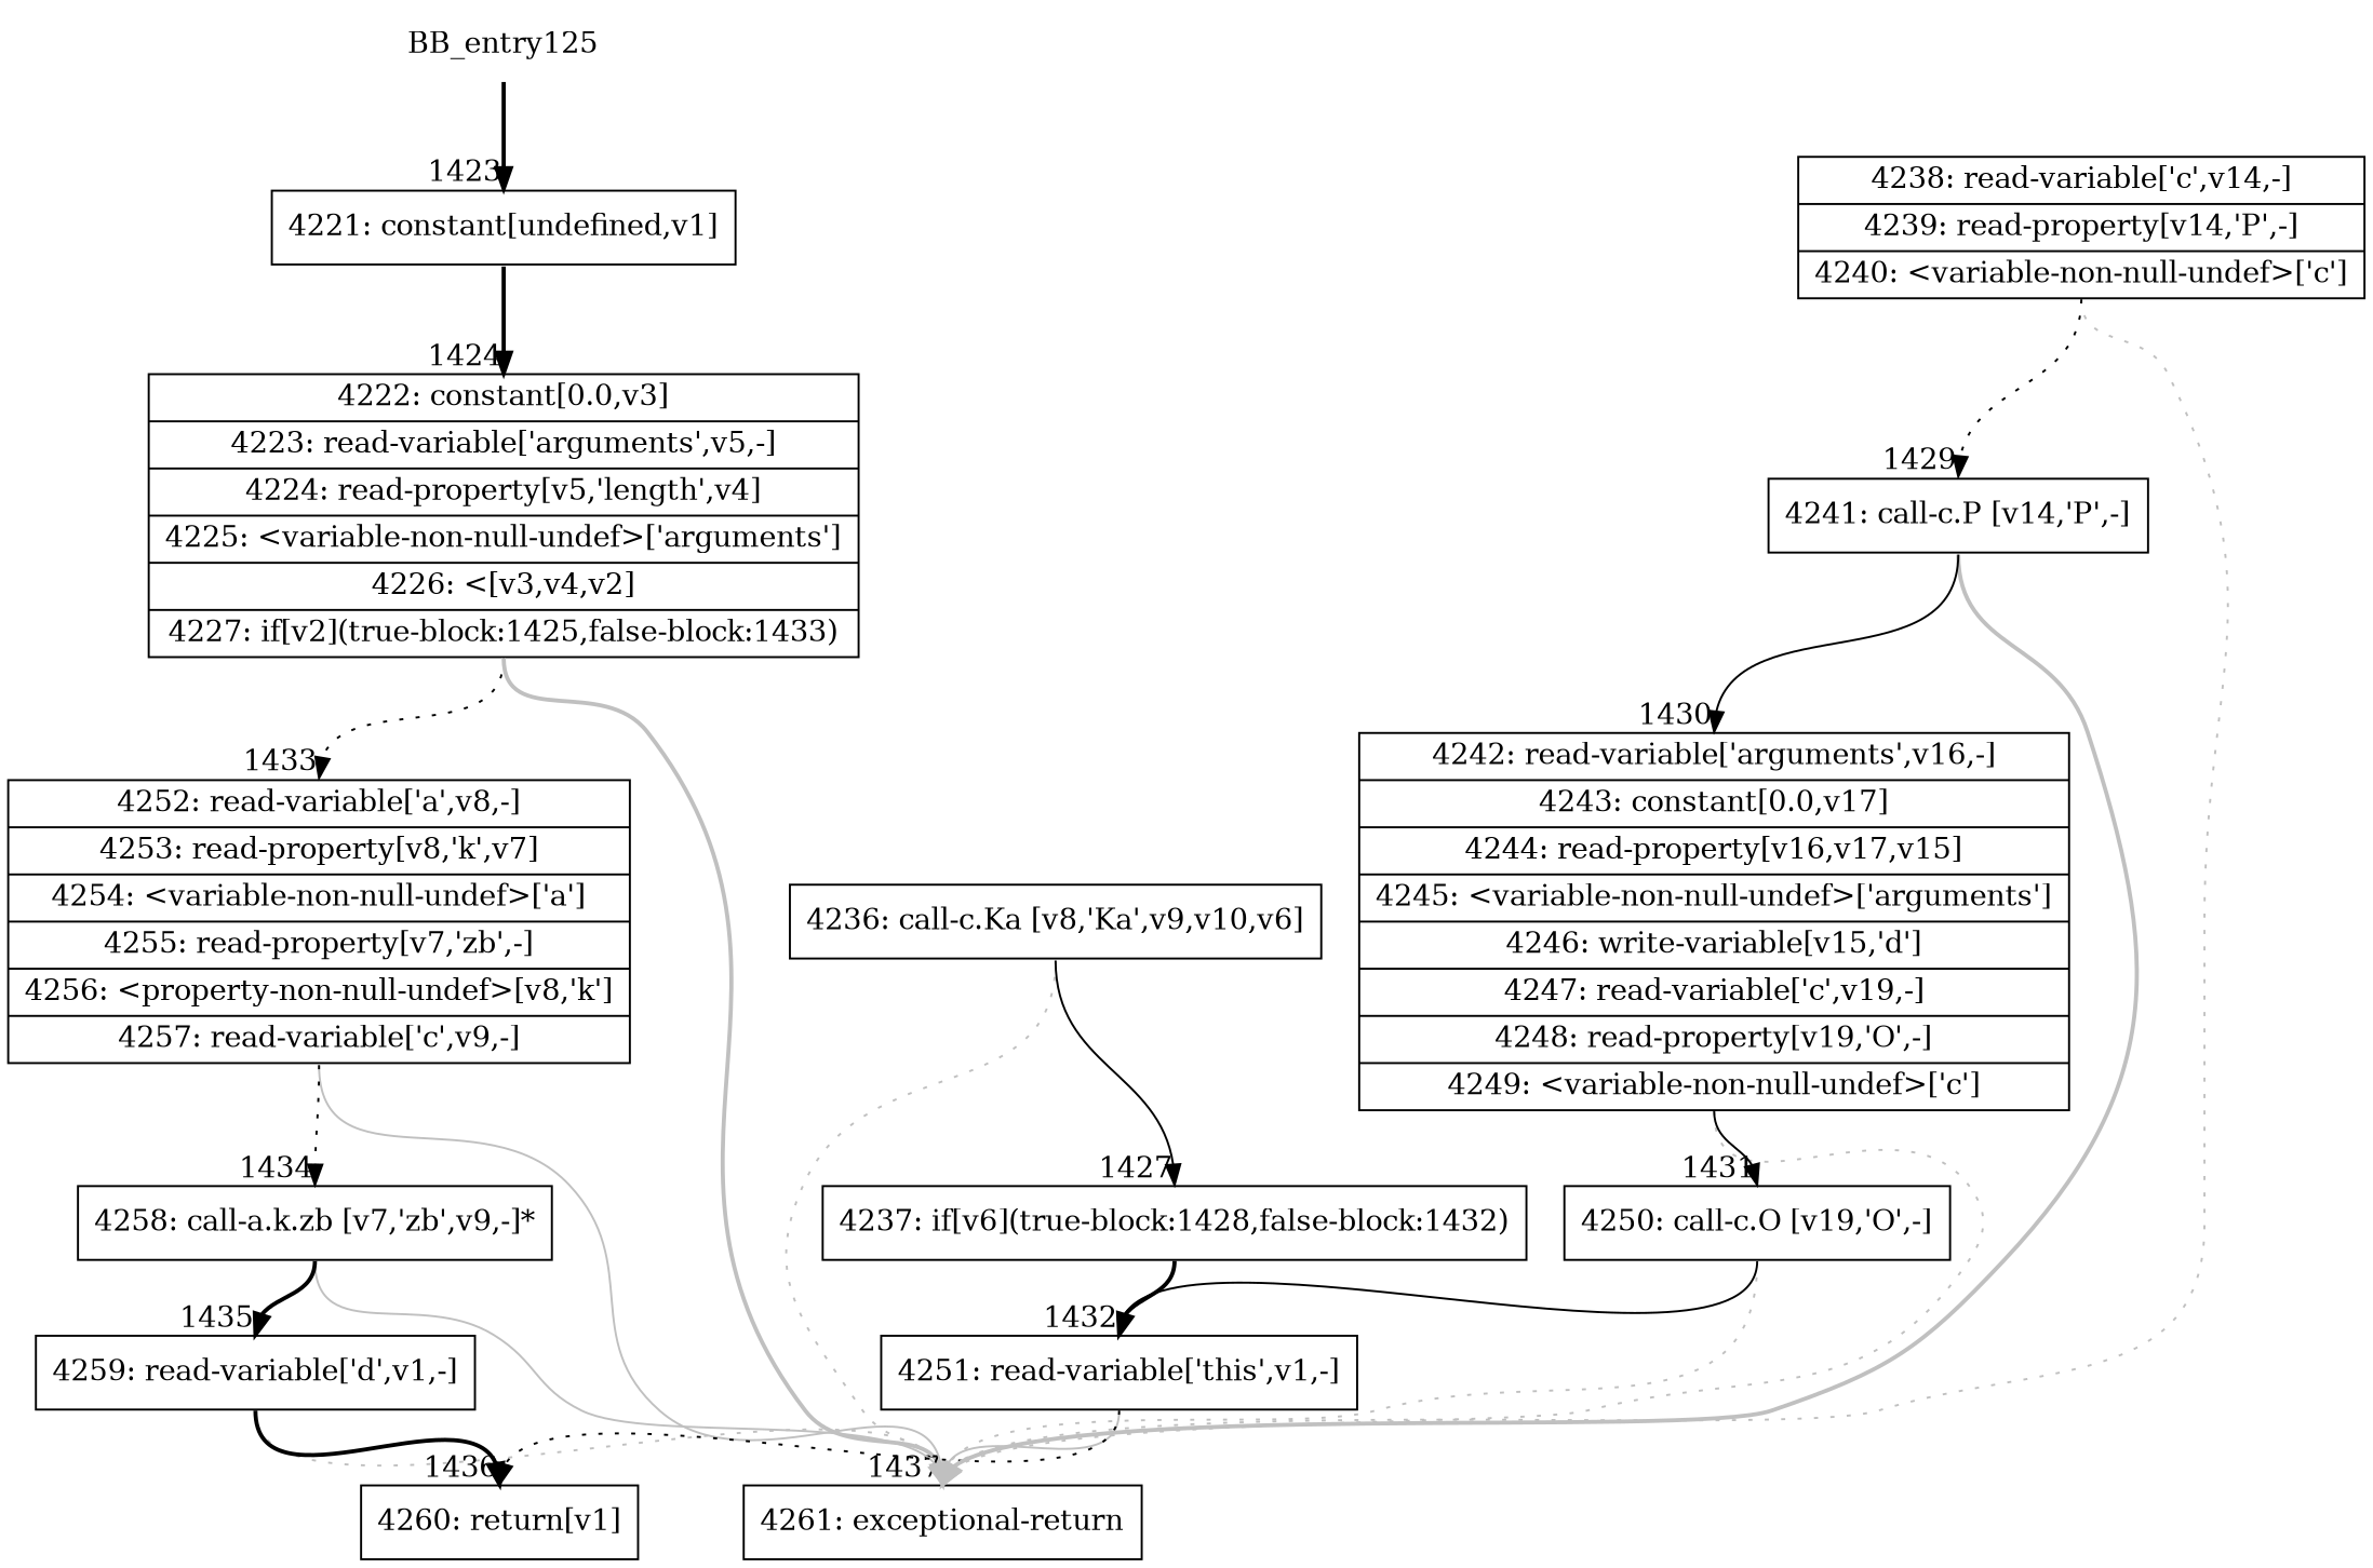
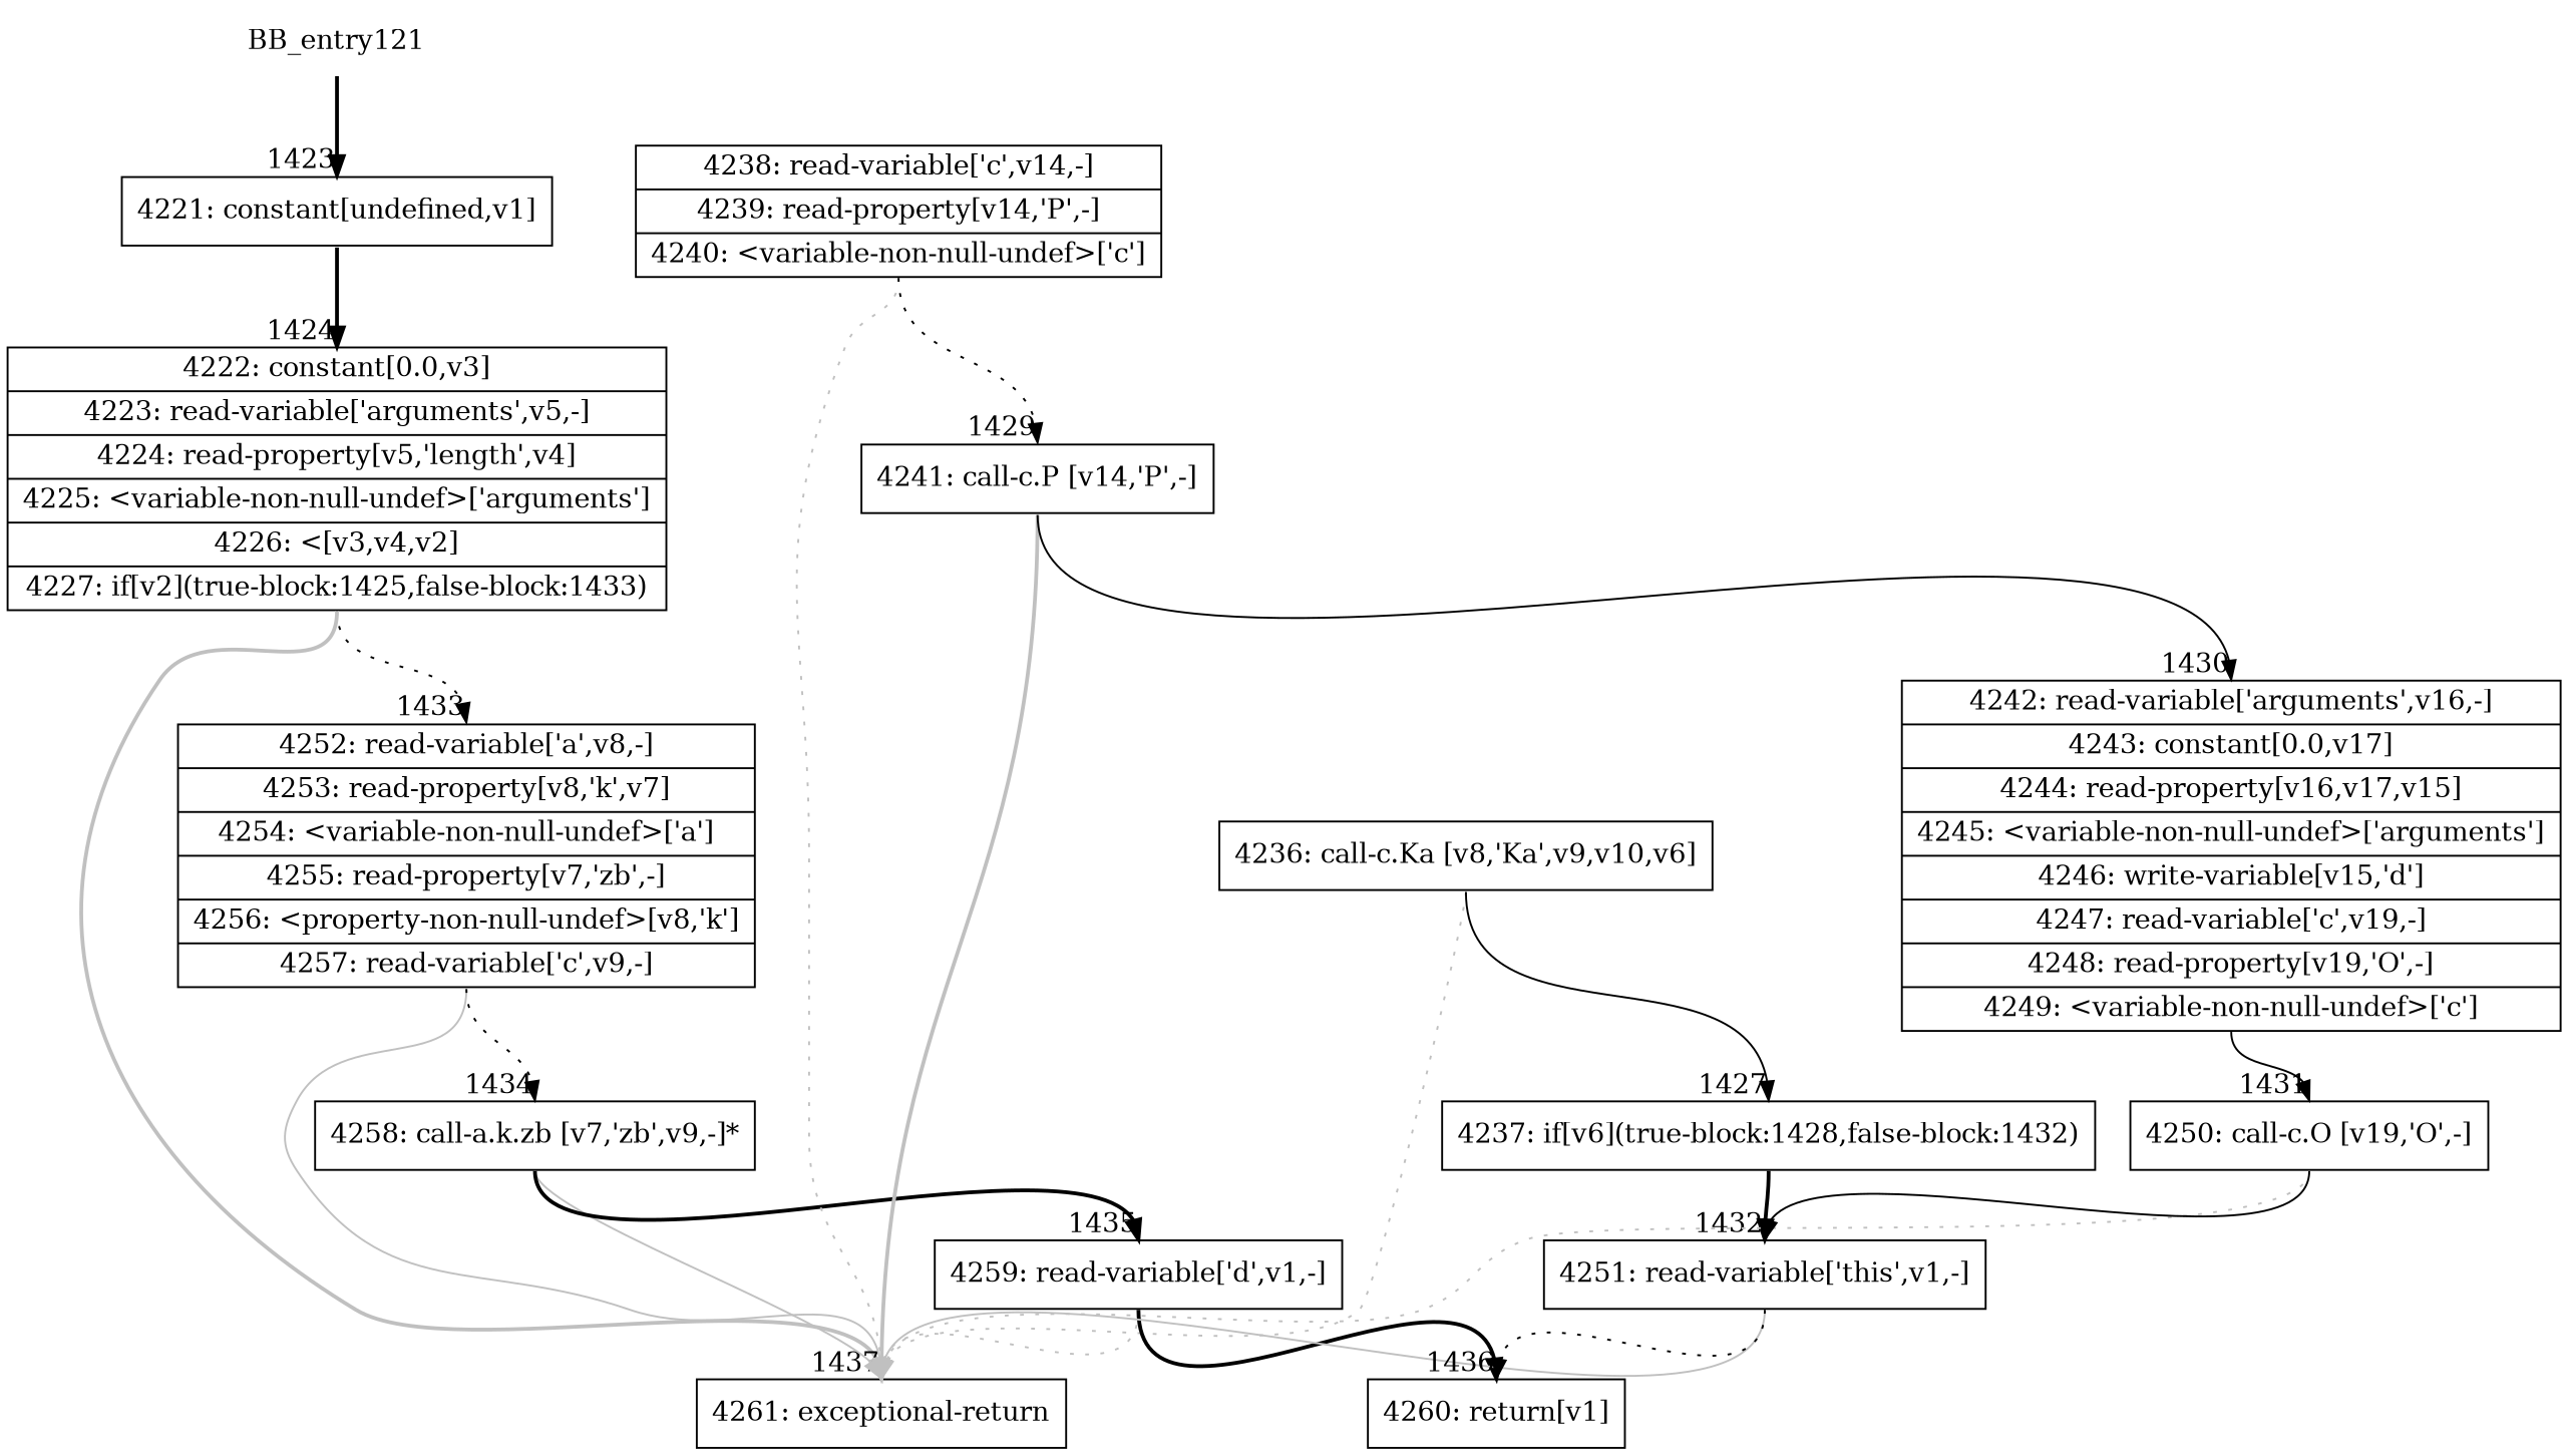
  digraph {
    rankdir=TD
    node [shape=record]
    edge [headport=n style=dotted tailport=s]
-   BB_entry125 [shape=none]
+   BB_entry125 [shape=none label=BB_entry121]
    n2 [label="{4221: constant[undefined,v1]}"]
    n3 [label="{4222: constant[0.0,v3]|4223: read-variable['arguments',v5,-]|4224: read-property[v5,'length',v4]|4225: \<variable-non-null-undef\>['arguments']|4226: \<[v3,v4,v2]|4227: if[v2](true-block:1425,false-block:1433)}"]
    n4 [label="{4252: read-variable['a',v8,-]|4253: read-property[v8,'k',v7]|4254: \<variable-non-null-undef\>['a']|4255: read-property[v7,'zb',-]|4256: \<property-non-null-undef\>[v8,'k']|4257: read-variable['c',v9,-]}"]
    n5 [label="{4261: exceptional-return}"]
    n6 [label="{4258: call-a.k.zb [v7,'zb',v9,-]*}"]
    n7 [label="{4236: call-c.Ka [v8,'Ka',v9,v10,v6]}"]
    n8 [label="{4237: if[v6](true-block:1428,false-block:1432)}"]
    n9 [label="{4259: read-variable['d',v1,-]}"]
    n10 [label="{4251: read-variable['this',v1,-]}"]
    n11 [label="{4260: return[v1]}"]
    n12 [label="{4238: read-variable['c',v14,-]|4239: read-property[v14,'P',-]|4240: \<variable-non-null-undef\>['c']}"]
    n13 [label="{4241: call-c.P [v14,'P',-]}"]
    n14 [label="{4242: read-variable['arguments',v16,-]|4243: constant[0.0,v17]|4244: read-property[v16,v17,v15]|4245: \<variable-non-null-undef\>['arguments']|4246: write-variable[v15,'d']|4247: read-variable['c',v19,-]|4248: read-property[v19,'O',-]|4249: \<variable-non-null-undef\>['c']}"]
    n15 [label="{4250: call-c.O [v19,'O',-]}"]
    BB_entry125 -> n2 [headlabel="    1423" style=bold]
    n2 -> n3 [headlabel="      1424" style=bold]
    n3 -> n4 [headlabel="      1433"]
    n3 -> n5 [color=gray headlabel="      1437" style=bold]
    n4 -> n5 [color=gray style=solid]
    n4 -> n6 [headlabel="      1434"]
    n6 -> n5 [color=gray style=solid]
    n6 -> n9 [headlabel="      1435" style=bold]
    n7 -> n5 [color=gray]
    n7 -> n8 [headlabel="      1427" style=solid]
    n8 -> n10 [headlabel="      1432" style=bold]
    n9 -> n5 [color=gray]
    n9 -> n11 [style=bold]
    n10 -> n5 [color=gray style=solid]
    n10 -> n11 [headlabel="      1436"]
    n12 -> n5 [color=gray]
    n12 -> n13 [headlabel="      1429"]
    n13 -> n5 [color=gray style=bold]
    n13 -> n14 [headlabel="      1430" style=solid]
-   n14 -> n5 [color=gray]
    n14 -> n15 [headlabel="      1431" style=solid]
    n15 -> n5 [color=gray]
    n15 -> n10 [style=solid]
  }
